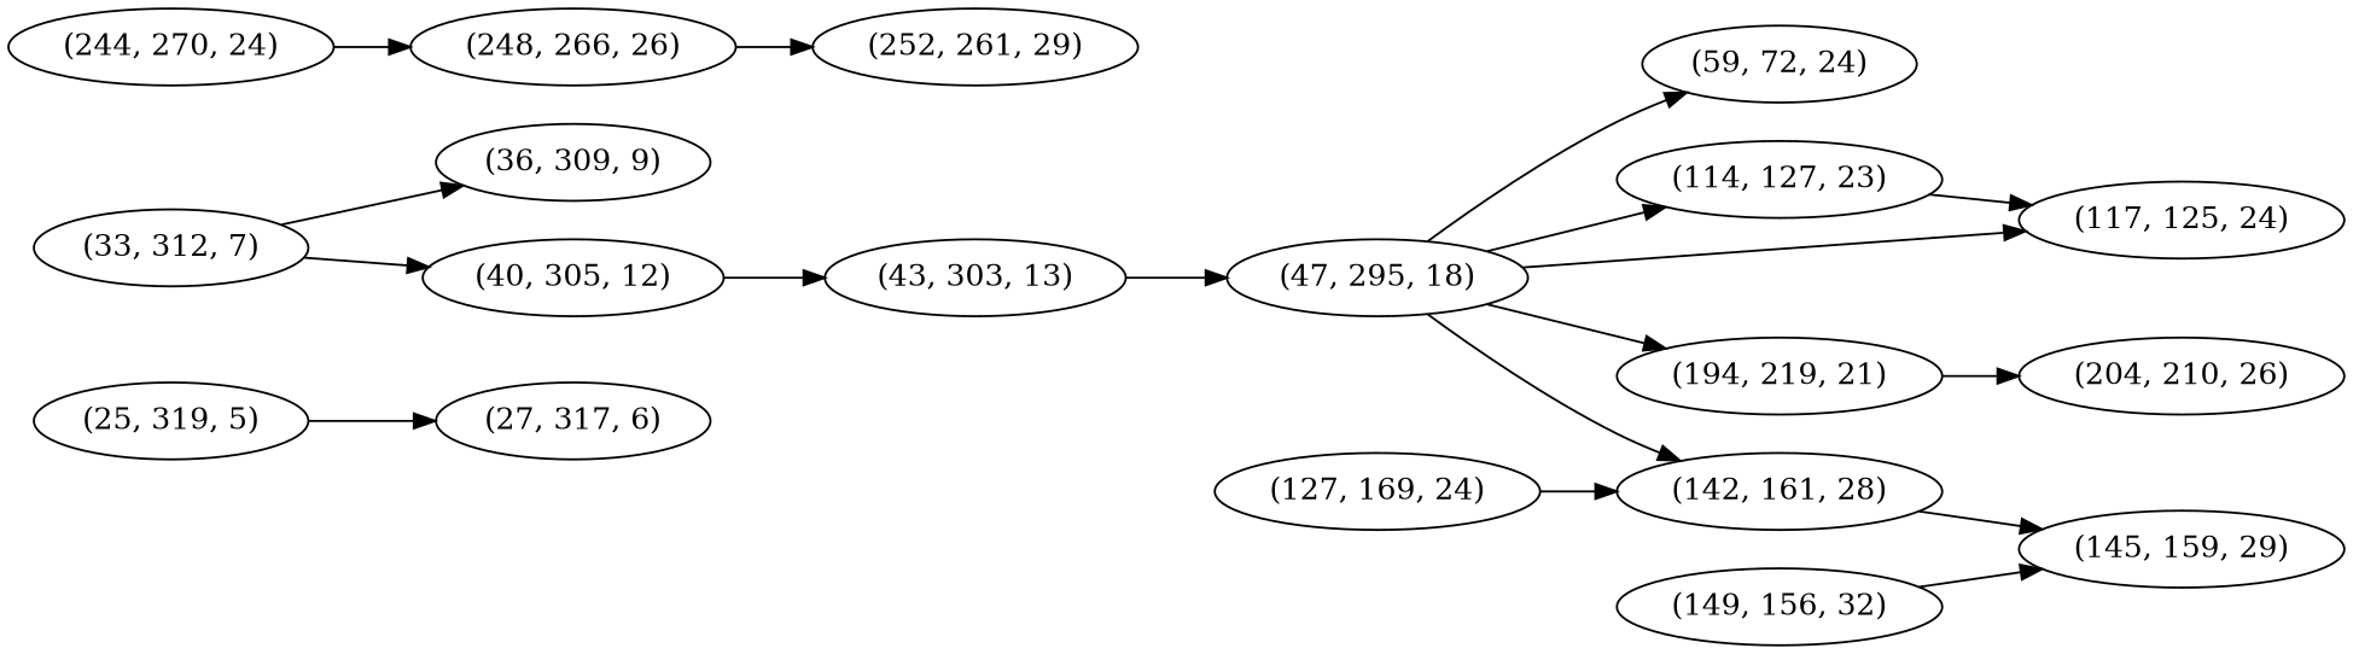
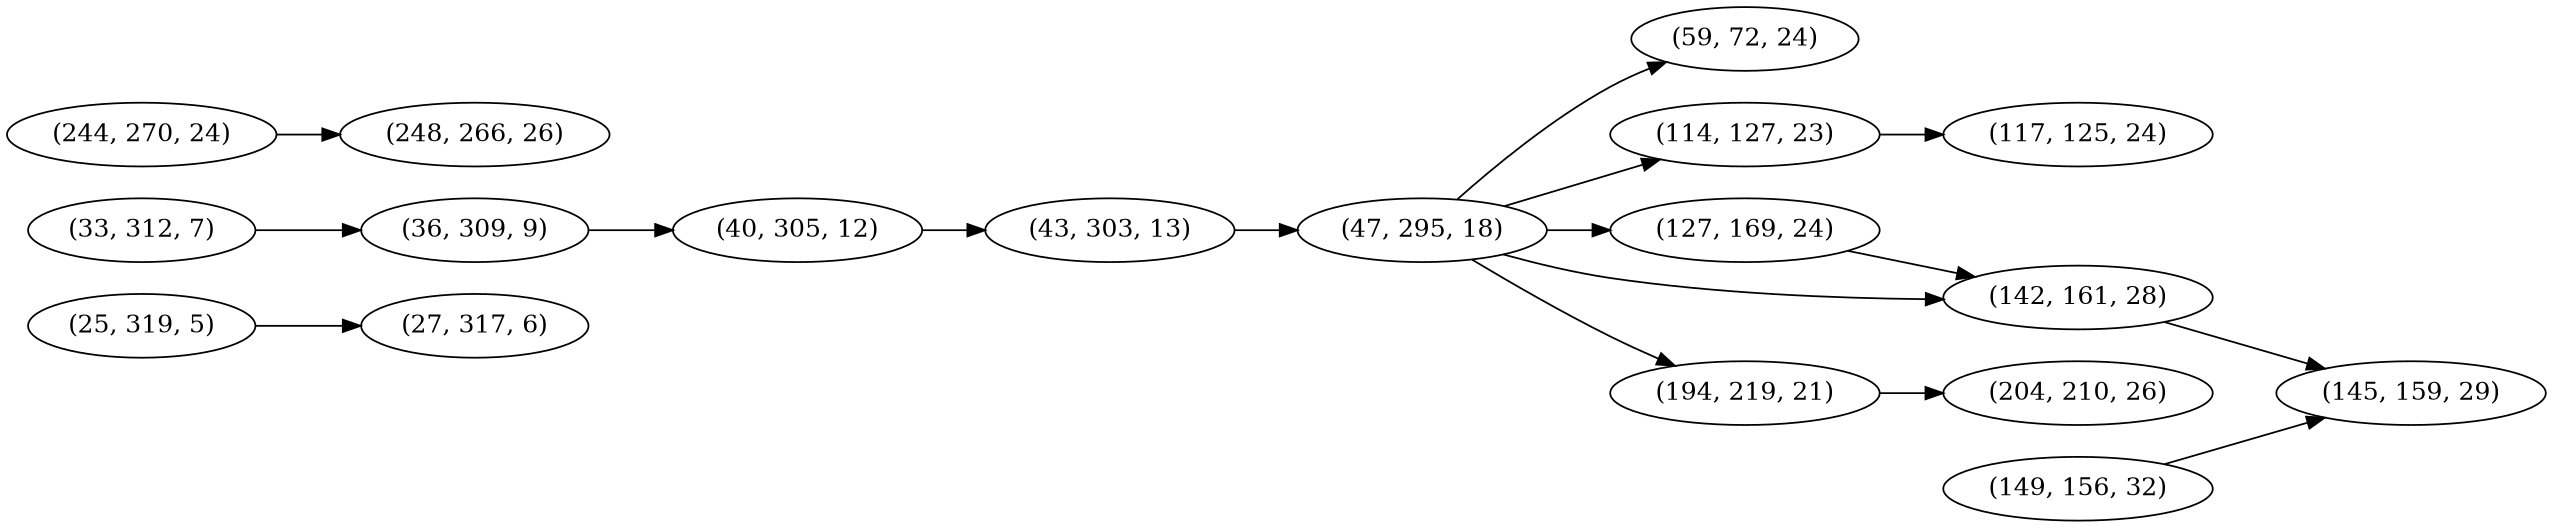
  digraph {
    rankdir=LR
    "(25, 319, 5)"
    "(27, 317, 6)"
    "(33, 312, 7)"
    "(36, 309, 9)"
    "(40, 305, 12)"
    n6 [label="(43, 303, 13)"]
    "(47, 295, 18)"
    "(59, 72, 24)"
    n9 [label="(114, 127, 23)"]
    n10 [label="(127, 169, 24)"]
    "(194, 219, 21)"
    "(142, 161, 28)"
    "(117, 125, 24)"
    "(204, 210, 26)"
    "(244, 270, 24)"
    "(248, 266, 26)"
    "(145, 159, 29)"
    "(149, 156, 32)"
-   "(252, 261, 29)"
    "(25, 319, 5)" -> "(27, 317, 6)"
    "(33, 312, 7)" -> "(36, 309, 9)"
-   "(33, 312, 7)" -> "(40, 305, 12)"
+   "(36, 309, 9)" -> "(40, 305, 12)"
    "(40, 305, 12)" -> n6
    n6 -> "(47, 295, 18)"
    "(47, 295, 18)" -> "(59, 72, 24)"
    "(47, 295, 18)" -> n9
-   "(47, 295, 18)" -> "(117, 125, 24)"
+   "(47, 295, 18)" -> n10
    "(47, 295, 18)" -> "(194, 219, 21)"
    "(47, 295, 18)" -> "(142, 161, 28)"
    n9 -> "(117, 125, 24)"
    n10 -> "(142, 161, 28)"
    "(194, 219, 21)" -> "(204, 210, 26)"
    "(142, 161, 28)" -> "(145, 159, 29)"
    "(244, 270, 24)" -> "(248, 266, 26)"
-   "(248, 266, 26)" -> "(252, 261, 29)"
    "(149, 156, 32)" -> "(145, 159, 29)"
  }
